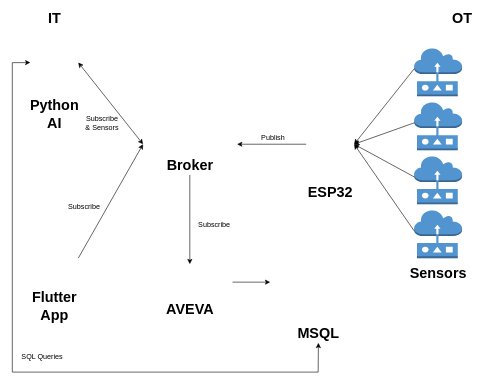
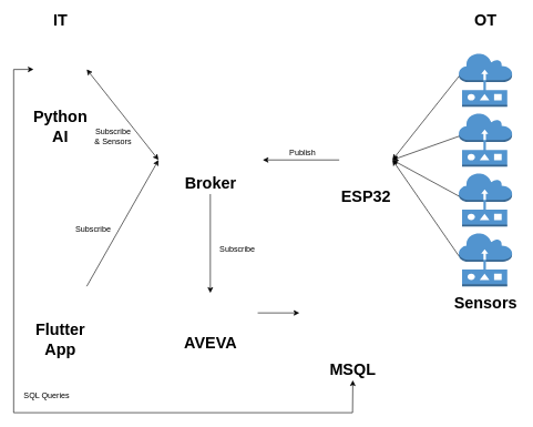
  <mxCell id="0" />
  <mxCell id="1" parent="0" />
  <mxCell id="2" value="" style="shape=image;verticalLabelPosition=bottom;labelBackgroundColor=default;verticalAlign=top;aspect=fixed;imageAspect=0;image=https://cdn-images-1.medium.com/max/1200/1*5-aoK8IBmXve5whBQM90GA.png;" parent="1" vertex="1"><mxGeometry x="50" y="390" width="80" height="80" as="geometry" /></mxCell>
  <mxCell id="3" value="" style="endArrow=classic;html=1;rounded=0;exitX=1;exitY=0.5;exitDx=0;exitDy=0;entryX=0;entryY=0.5;entryDx=0;entryDy=0;" parent="1" source="2" target="4" edge="1"><mxGeometry width="50" height="50" relative="1" as="geometry"><mxPoint x="291" y="360" as="sourcePoint" /><mxPoint x="316" y="260" as="targetPoint" /></mxGeometry></mxCell>
  <mxCell id="4" value="" style="shape=image;verticalLabelPosition=bottom;labelBackgroundColor=default;verticalAlign=top;aspect=fixed;imageAspect=0;image=https://upload.wikimedia.org/wikipedia/commons/thumb/e/e0/Mqtt-hor.svg/2560px-Mqtt-hor.svg.png;" parent="1" vertex="1"><mxGeometry x="238" y="220" width="156.86" height="40" as="geometry" /></mxCell>
  <mxCell id="5" value="Broker" style="text;strokeColor=none;fillColor=none;html=1;fontSize=24;fontStyle=1;verticalAlign=middle;align=center;" parent="1" vertex="1"><mxGeometry x="266" y="260" width="100" height="31.25" as="geometry" /></mxCell>
  <mxCell id="6" value="Subscribe" style="text;html=1;strokeColor=none;fillColor=none;align=center;verticalAlign=middle;whiteSpace=wrap;rounded=0;" parent="1" vertex="1"><mxGeometry x="110" y="330" width="60" height="30" as="geometry" /></mxCell>
  <mxCell id="7" value="" style="outlineConnect=0;dashed=0;verticalLabelPosition=bottom;verticalAlign=top;align=center;html=1;shape=mxgraph.aws3.sensor;fillColor=#5294CF;gradientColor=none;" parent="1" vertex="1"><mxGeometry x="690" y="80" width="80" height="80" as="geometry" /></mxCell>
  <mxCell id="8" value="Flutter&lt;br&gt;App" style="text;strokeColor=none;fillColor=none;html=1;fontSize=24;fontStyle=1;verticalAlign=middle;align=center;" parent="1" vertex="1"><mxGeometry x="50" y="470" width="80" height="80" as="geometry" /></mxCell>
  <mxCell id="9" value="" style="endArrow=classic;html=1;rounded=0;exitX=0;exitY=0.43;exitDx=0;exitDy=0;entryX=1;entryY=0.5;entryDx=0;entryDy=0;exitPerimeter=0;" parent="1" source="7" target="11" edge="1"><mxGeometry width="50" height="50" relative="1" as="geometry"><mxPoint x="540" y="140" as="sourcePoint" /><mxPoint x="687" y="240" as="targetPoint" /></mxGeometry></mxCell>
  <mxCell id="10" style="edgeStyle=orthogonalEdgeStyle;rounded=0;orthogonalLoop=1;jettySize=auto;html=1;entryX=1;entryY=0.5;entryDx=0;entryDy=0;" parent="1" source="11" target="4" edge="1"><mxGeometry relative="1" as="geometry"><mxPoint x="470" y="240" as="targetPoint" /></mxGeometry></mxCell>
  <mxCell id="11" value="" style="shape=image;verticalLabelPosition=bottom;labelBackgroundColor=default;verticalAlign=top;aspect=fixed;imageAspect=0;image=https://m1cr0lab-esp32.github.io/remote-control-with-websocket/logo/thumbnail.png;" parent="1" vertex="1"><mxGeometry x="510" y="200" width="80" height="80" as="geometry" /></mxCell>
  <mxCell id="12" value="" style="outlineConnect=0;dashed=0;verticalLabelPosition=bottom;verticalAlign=top;align=center;html=1;shape=mxgraph.aws3.sensor;fillColor=#5294CF;gradientColor=none;" parent="1" vertex="1"><mxGeometry x="690" y="170" width="80" height="80" as="geometry" /></mxCell>
  <mxCell id="13" value="" style="endArrow=classic;html=1;rounded=0;exitX=0;exitY=0.43;exitDx=0;exitDy=0;entryX=1;entryY=0.5;entryDx=0;entryDy=0;exitPerimeter=0;" parent="1" source="12" target="11" edge="1"><mxGeometry width="50" height="50" relative="1" as="geometry"><mxPoint x="550" y="150" as="sourcePoint" /><mxPoint x="630" y="250" as="targetPoint" /></mxGeometry></mxCell>
  <mxCell id="14" value="" style="outlineConnect=0;dashed=0;verticalLabelPosition=bottom;verticalAlign=top;align=center;html=1;shape=mxgraph.aws3.sensor;fillColor=#5294CF;gradientColor=none;" parent="1" vertex="1"><mxGeometry x="690" y="260" width="80" height="80" as="geometry" /></mxCell>
  <mxCell id="15" value="" style="endArrow=classic;html=1;rounded=0;exitX=0;exitY=0.43;exitDx=0;exitDy=0;exitPerimeter=0;entryX=1;entryY=0.5;entryDx=0;entryDy=0;" parent="1" source="14" target="11" edge="1"><mxGeometry width="50" height="50" relative="1" as="geometry"><mxPoint x="560" y="160" as="sourcePoint" /><mxPoint x="630" y="260" as="targetPoint" /></mxGeometry></mxCell>
  <mxCell id="16" value="" style="outlineConnect=0;dashed=0;verticalLabelPosition=bottom;verticalAlign=top;align=center;html=1;shape=mxgraph.aws3.sensor;fillColor=#5294CF;gradientColor=none;" parent="1" vertex="1"><mxGeometry x="690" y="350" width="80" height="80" as="geometry" /></mxCell>
  <mxCell id="17" value="" style="endArrow=classic;html=1;rounded=0;exitX=0;exitY=0.43;exitDx=0;exitDy=0;entryX=1;entryY=0.5;entryDx=0;entryDy=0;exitPerimeter=0;" parent="1" source="16" target="11" edge="1"><mxGeometry width="50" height="50" relative="1" as="geometry"><mxPoint x="570" y="170" as="sourcePoint" /><mxPoint x="650" y="270" as="targetPoint" /></mxGeometry></mxCell>
  <mxCell id="18" value="Sensors" style="text;strokeColor=none;fillColor=none;html=1;fontSize=24;fontStyle=1;verticalAlign=middle;align=center;" parent="1" vertex="1"><mxGeometry x="680" y="440" width="100" height="31.25" as="geometry" /></mxCell>
- <mxCell id="19" value="ESP32" style="text;strokeColor=none;fillColor=none;html=1;fontSize=24;fontStyle=1;verticalAlign=middle;align=center;" parent="1" vertex="1"><mxGeometry x="500" y="305" width="100" height="31.25" as="geometry" /></mxCell>
+ <mxCell id="19" value="ESP32" style="text;strokeColor=none;fillColor=none;html=1;fontSize=24;fontStyle=1;verticalAlign=middle;align=center;" parent="1" vertex="1"><mxGeometry x="500" y="280" width="100" height="31.25" as="geometry" /></mxCell>
  <mxCell id="20" value="Publish" style="text;html=1;strokeColor=none;fillColor=none;align=center;verticalAlign=middle;whiteSpace=wrap;rounded=0;" parent="1" vertex="1"><mxGeometry x="430" y="220" width="50" height="20" as="geometry" /></mxCell>
  <mxCell id="21" value="" style="shape=image;verticalLabelPosition=bottom;labelBackgroundColor=default;verticalAlign=top;aspect=fixed;imageAspect=0;image=https://upload.wikimedia.org/wikipedia/commons/thumb/c/c3/Python-logo-notext.svg/800px-Python-logo-notext.svg.png;" parent="1" vertex="1"><mxGeometry x="50" y="60" width="80" height="87.71" as="geometry" /></mxCell>
  <mxCell id="22" value="Subscribe &amp;amp; Sensors" style="text;html=1;strokeColor=none;fillColor=none;align=center;verticalAlign=middle;whiteSpace=wrap;rounded=0;" parent="1" vertex="1"><mxGeometry x="140" y="190" width="60" height="30" as="geometry" /></mxCell>
  <mxCell id="23" value="Python&lt;br&gt;AI" style="text;strokeColor=none;fillColor=none;html=1;fontSize=24;fontStyle=1;verticalAlign=middle;align=center;" parent="1" vertex="1"><mxGeometry x="50" y="150" width="80" height="80" as="geometry" /></mxCell>
  <mxCell id="24" value="" style="endArrow=classic;startArrow=classic;html=1;rounded=0;exitX=1;exitY=0.5;exitDx=0;exitDy=0;entryX=0;entryY=0.5;entryDx=0;entryDy=0;" parent="1" source="21" target="4" edge="1"><mxGeometry width="50" height="50" relative="1" as="geometry"><mxPoint x="370" y="360" as="sourcePoint" /><mxPoint x="420" y="310" as="targetPoint" /></mxGeometry></mxCell>
  <mxCell id="25" style="edgeStyle=orthogonalEdgeStyle;rounded=0;orthogonalLoop=1;jettySize=auto;html=1;entryX=0;entryY=0.5;entryDx=0;entryDy=0;" parent="1" source="26" target="29" edge="1"><mxGeometry relative="1" as="geometry" /></mxCell>
  <mxCell id="26" value="" style="shape=image;verticalLabelPosition=bottom;labelBackgroundColor=default;verticalAlign=top;aspect=fixed;imageAspect=0;image=https://upload.wikimedia.org/wikipedia/en/thumb/c/c5/Aveva_logo.svg/1200px-Aveva_logo.svg.png;" parent="1" vertex="1"><mxGeometry x="244.71" y="440" width="142.57" height="60" as="geometry" /></mxCell>
  <mxCell id="27" value="" style="endArrow=classic;html=1;rounded=0;exitX=0.5;exitY=1;exitDx=0;exitDy=0;entryX=0.5;entryY=0;entryDx=0;entryDy=0;" parent="1" source="5" target="26" edge="1"><mxGeometry width="50" height="50" relative="1" as="geometry"><mxPoint x="370" y="360" as="sourcePoint" /><mxPoint x="420" y="310" as="targetPoint" /></mxGeometry></mxCell>
  <mxCell id="28" value="Subscribe" style="text;html=1;strokeColor=none;fillColor=none;align=center;verticalAlign=middle;whiteSpace=wrap;rounded=0;" parent="1" vertex="1"><mxGeometry x="327.28" y="360" width="60" height="30" as="geometry" /></mxCell>
  <mxCell id="29" value="" style="shape=image;verticalLabelPosition=bottom;labelBackgroundColor=default;verticalAlign=top;aspect=fixed;imageAspect=0;image=https://www.sqlservertutorial.net/wp-content/uploads/sql-server-tutorial.svg;" parent="1" vertex="1"><mxGeometry x="450" y="405" width="160.83" height="130" as="geometry" /></mxCell>
  <mxCell id="30" value="AVEVA" style="text;strokeColor=none;fillColor=none;html=1;fontSize=24;fontStyle=1;verticalAlign=middle;align=center;" parent="1" vertex="1"><mxGeometry x="266" y="500" width="100" height="31.25" as="geometry" /></mxCell>
  <mxCell id="31" value="MSQL" style="text;strokeColor=none;fillColor=none;html=1;fontSize=24;fontStyle=1;verticalAlign=middle;align=center;" parent="1" vertex="1"><mxGeometry x="480.41" y="540" width="100" height="31.25" as="geometry" /></mxCell>
  <mxCell id="32" value="IT" style="text;strokeColor=none;fillColor=none;html=1;fontSize=24;fontStyle=1;verticalAlign=middle;align=center;" parent="1" vertex="1"><mxGeometry x="75" y="20" width="30" height="20" as="geometry" /></mxCell>
- <mxCell id="33" value="OT" style="text;strokeColor=none;fillColor=none;html=1;fontSize=24;fontStyle=1;verticalAlign=middle;align=center;" parent="1" vertex="1"><mxGeometry x="755" y="20" width="30" height="20" as="geometry" /></mxCell>
+ <mxCell id="33" value="OT" style="text;strokeColor=none;fillColor=none;html=1;fontSize=24;fontStyle=1;verticalAlign=middle;align=center;" parent="1" vertex="1"><mxGeometry x="715" y="20" width="30" height="20" as="geometry" /></mxCell>
  <mxCell id="34" value="" style="endArrow=classic;startArrow=classic;html=1;rounded=0;exitX=0;exitY=0.5;exitDx=0;exitDy=0;entryX=0.5;entryY=1;entryDx=0;entryDy=0;" edge="1" parent="1" source="21" target="31"><mxGeometry width="50" height="50" relative="1" as="geometry"><mxPoint x="140" y="114" as="sourcePoint" /><mxPoint x="248" y="250" as="targetPoint" /><Array as="points"><mxPoint x="20" y="104" /><mxPoint x="20" y="620" /><mxPoint x="530" y="620" /></Array></mxGeometry></mxCell>
  <mxCell id="35" value="SQL Queries" style="text;html=1;strokeColor=none;fillColor=none;align=center;verticalAlign=middle;whiteSpace=wrap;rounded=0;" vertex="1" parent="1"><mxGeometry x="30" y="580" width="80" height="30" as="geometry" /></mxCell>
